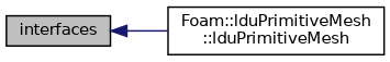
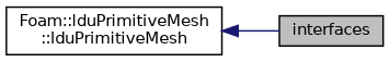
  digraph {
    rankdir=LR
    node [color=black fontname=Helvetica fontsize=10 shape=record]
    n1 [fillcolor=grey75 fontcolor=black height=0.2 label=interfaces style=filled width=0.4]
    n2 [height=0.2 label="Foam::lduPrimitiveMesh\l::lduPrimitiveMesh" width=0.4]
-   n1 -> n2 [color=midnightblue dir=back fontname=Helvetica fontsize=10 labelfontname=Helvetica labelfontsize=10 style=solid]
+   n2 -> n1 [color=midnightblue dir=back fontname=Helvetica fontsize=10 labelfontname=Helvetica labelfontsize=10 style=solid]
  }
